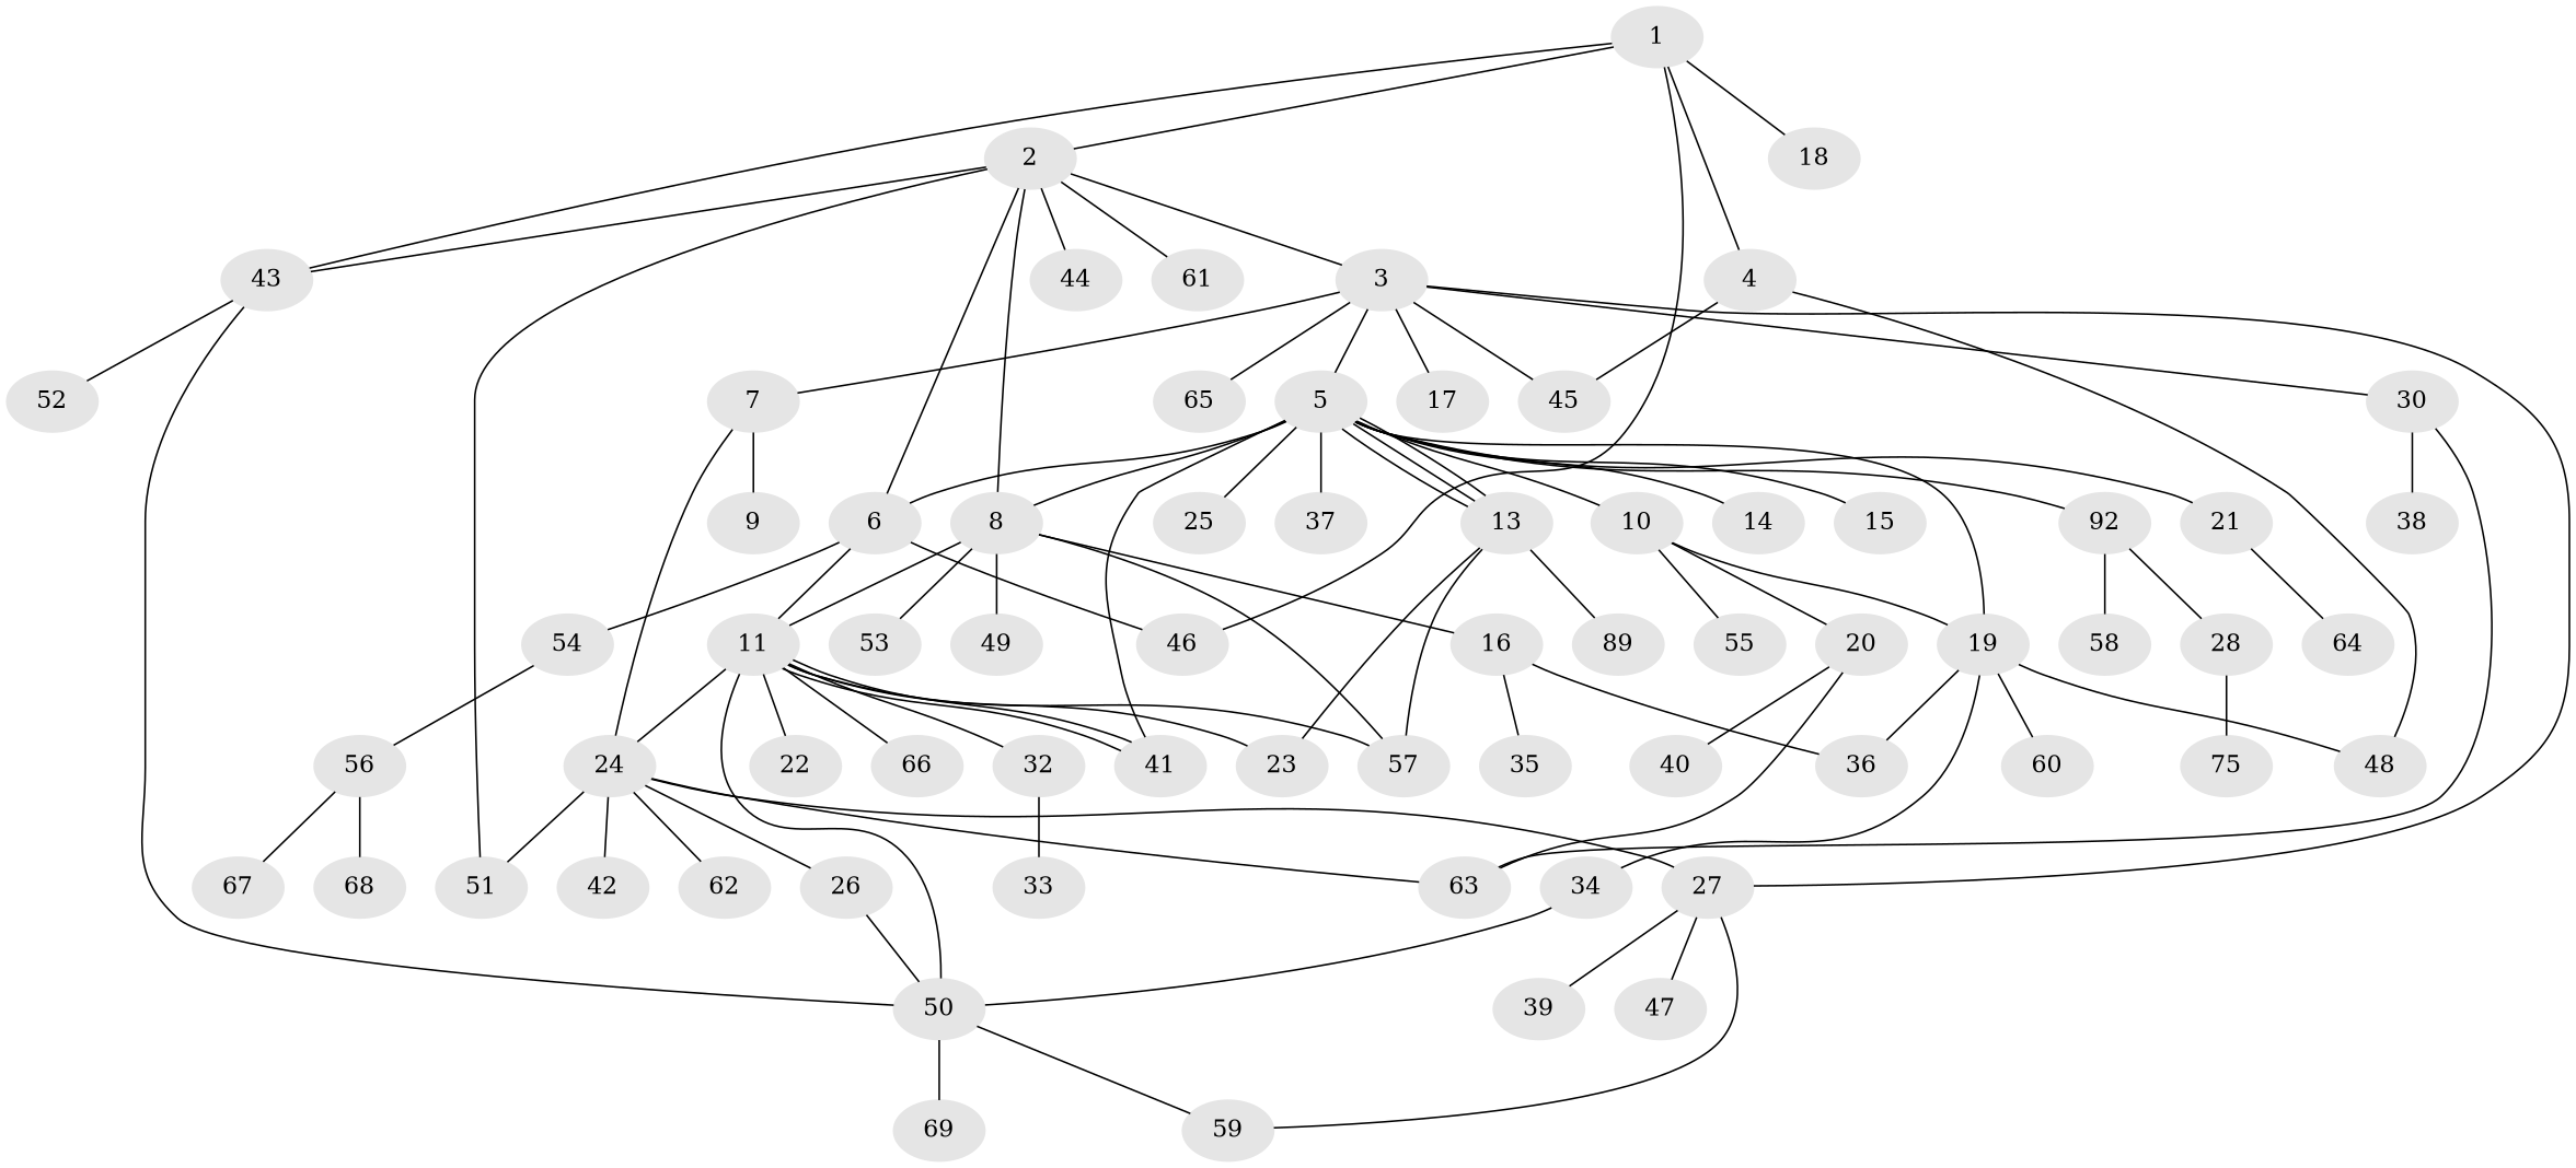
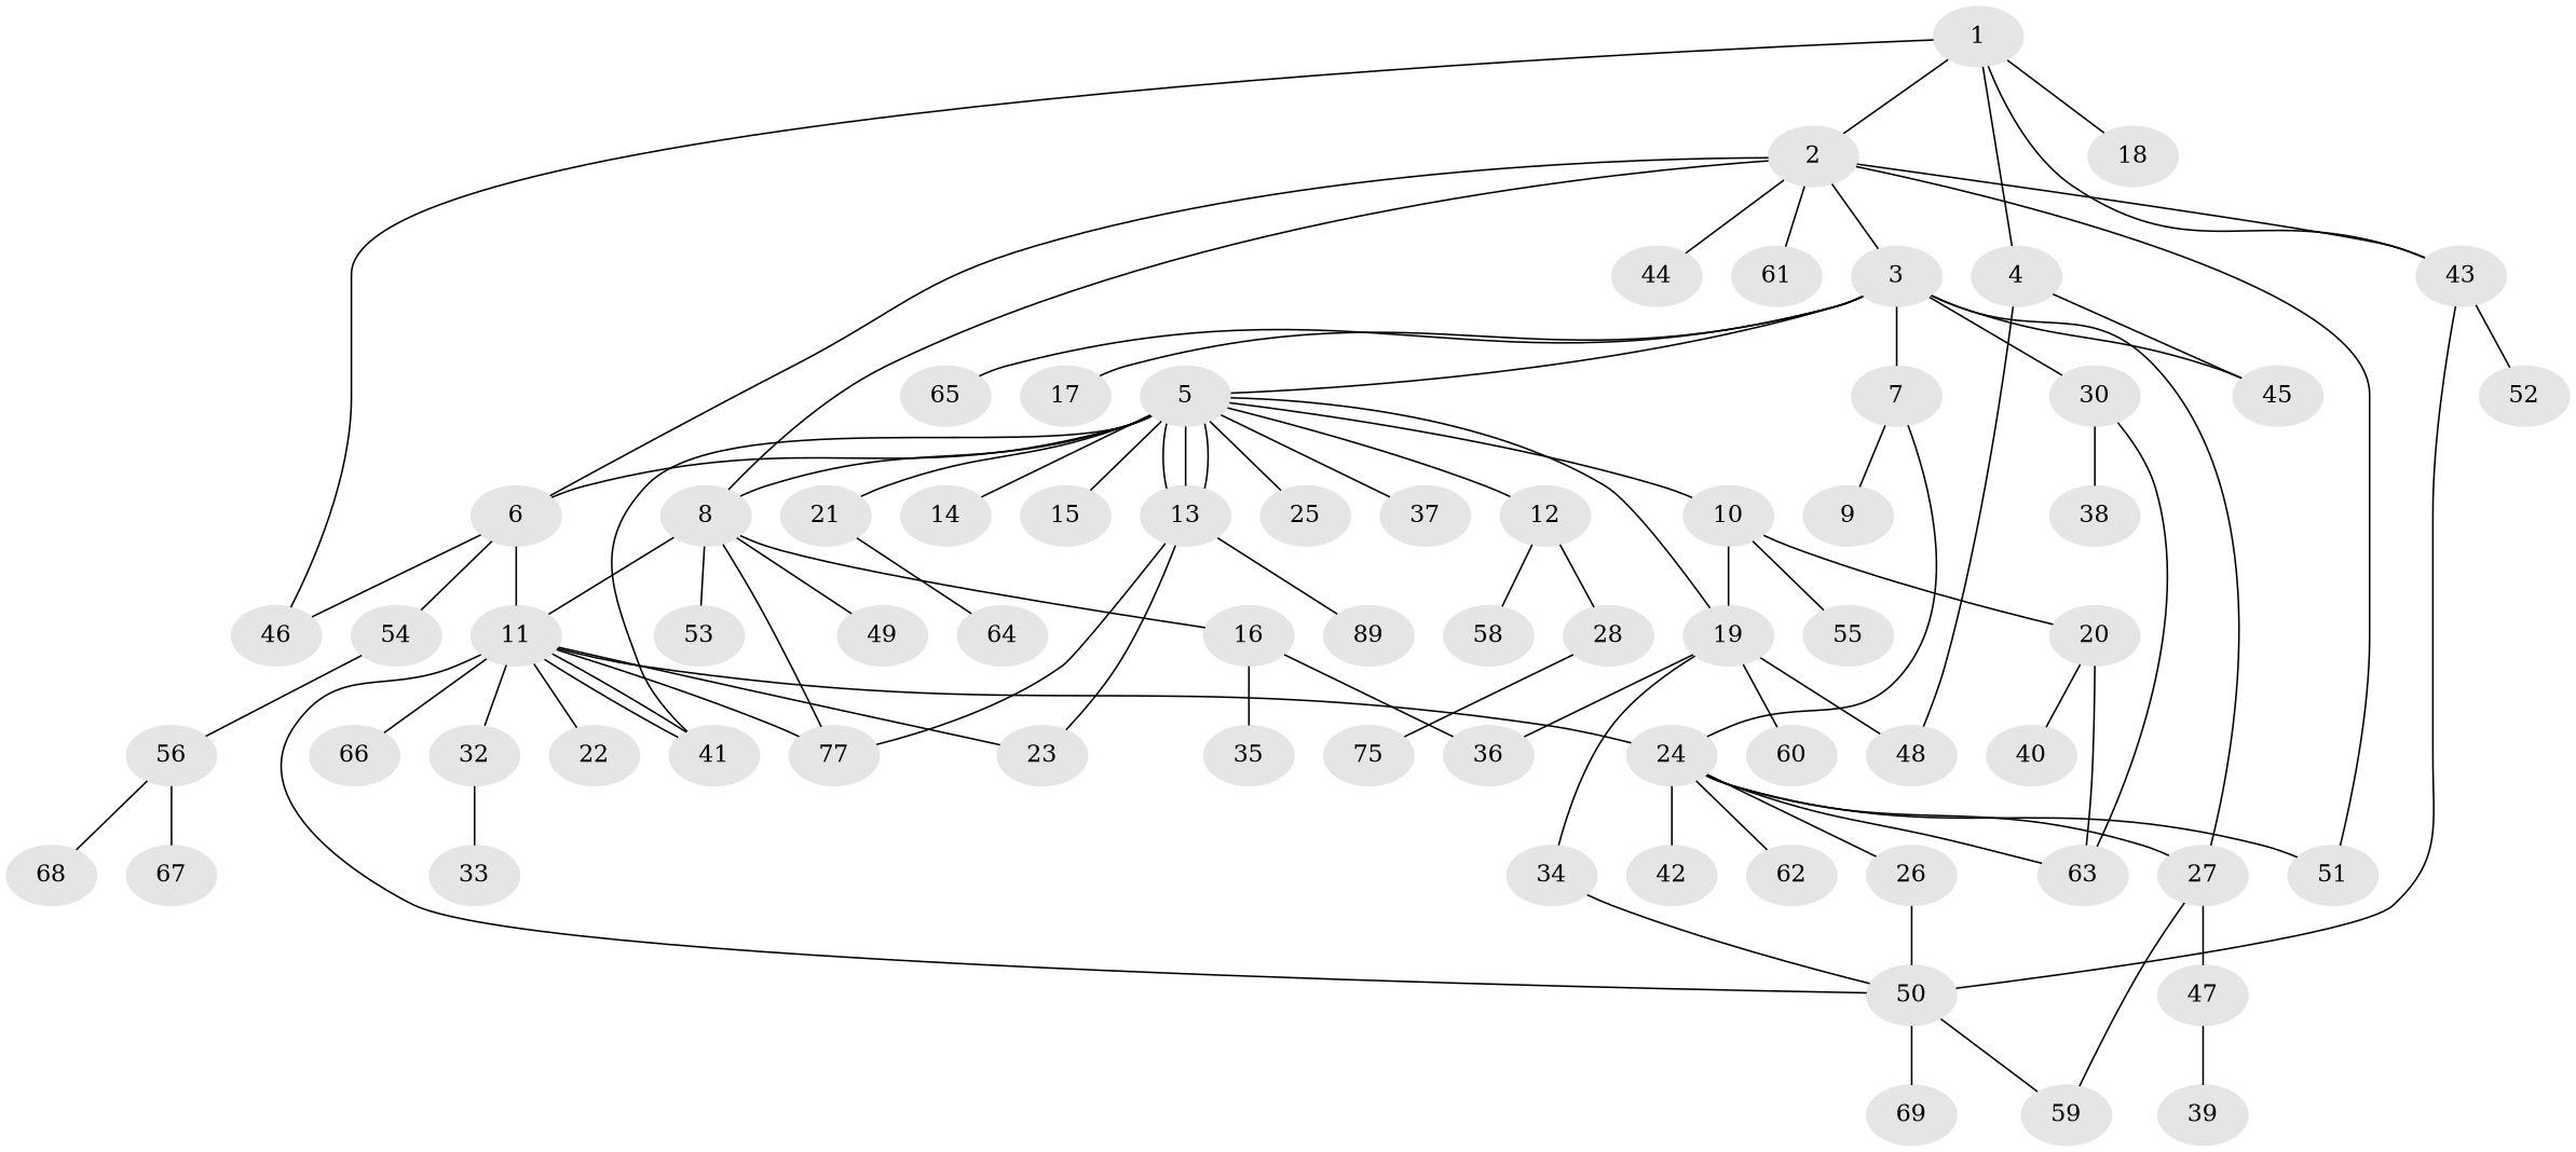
  graph {
    node [color=gray90 style=filled]
    1
    2
    4
    18
    43
    46
    3
    6
    8
    44
    51
    61
    45
    48
    50
    52
    5
    7
    17
    27
    30
    65
    11
    54
    16
    49
    53
-   57
+   57 [label=77]
    10
-   12 [label=92]
+   12
    13
    14
    15
    19
    21
    25
    37
    41
    9
    24
    39
    47
    59
    63
    38
    20
    55
    28
    58
    23
    n51 [label=89]
    35
    36
    34
    60
    64
    22
    32
    66
    56
    26
    42
    62
    40
    33
    69
    n67 [label=75]
    67
    68
    1 -- 2
    1 -- 4
    1 -- 18
    1 -- 43
    1 -- 46
    2 -- 43
    2 -- 3
    2 -- 6
    2 -- 8
    2 -- 44
    2 -- 51
    2 -- 61
    4 -- 45
    4 -- 48
    43 -- 50
    43 -- 52
    3 -- 45
    3 -- 5
    3 -- 7
    3 -- 17
    3 -- 27
    3 -- 30
    3 -- 65
    6 -- 46
    6 -- 11
    6 -- 54
    8 -- 11
    8 -- 16
    8 -- 49
    8 -- 53
    8 -- 57
    50 -- 59
    50 -- 69
    5 -- 6
    5 -- 8
    5 -- 10
    5 -- 12
    5 -- 13
    5 -- 13
    5 -- 13
    5 -- 14
    5 -- 15
    5 -- 19
    5 -- 21
    5 -- 25
    5 -- 37
    5 -- 41
    7 -- 9
    7 -- 24
-   27 -- 39
+   47 -- 39
    27 -- 47
    27 -- 59
    30 -- 63
    30 -- 38
    11 -- 50
    11 -- 57
    11 -- 41
    11 -- 41
    11 -- 24
    11 -- 23
    11 -- 22
    11 -- 32
    11 -- 66
    54 -- 56
    16 -- 35
    16 -- 36
    10 -- 19
    10 -- 20
    10 -- 55
    12 -- 28
    12 -- 58
    13 -- 57
    13 -- 23
    13 -- n51
    19 -- 48
    19 -- 36
    19 -- 34
    19 -- 60
    21 -- 64
    24 -- 51
    24 -- 27
    24 -- 63
    24 -- 26
    24 -- 42
    24 -- 62
    20 -- 63
    20 -- 40
    28 -- n67
    34 -- 50
    32 -- 33
    56 -- 67
    56 -- 68
    26 -- 50
  }
